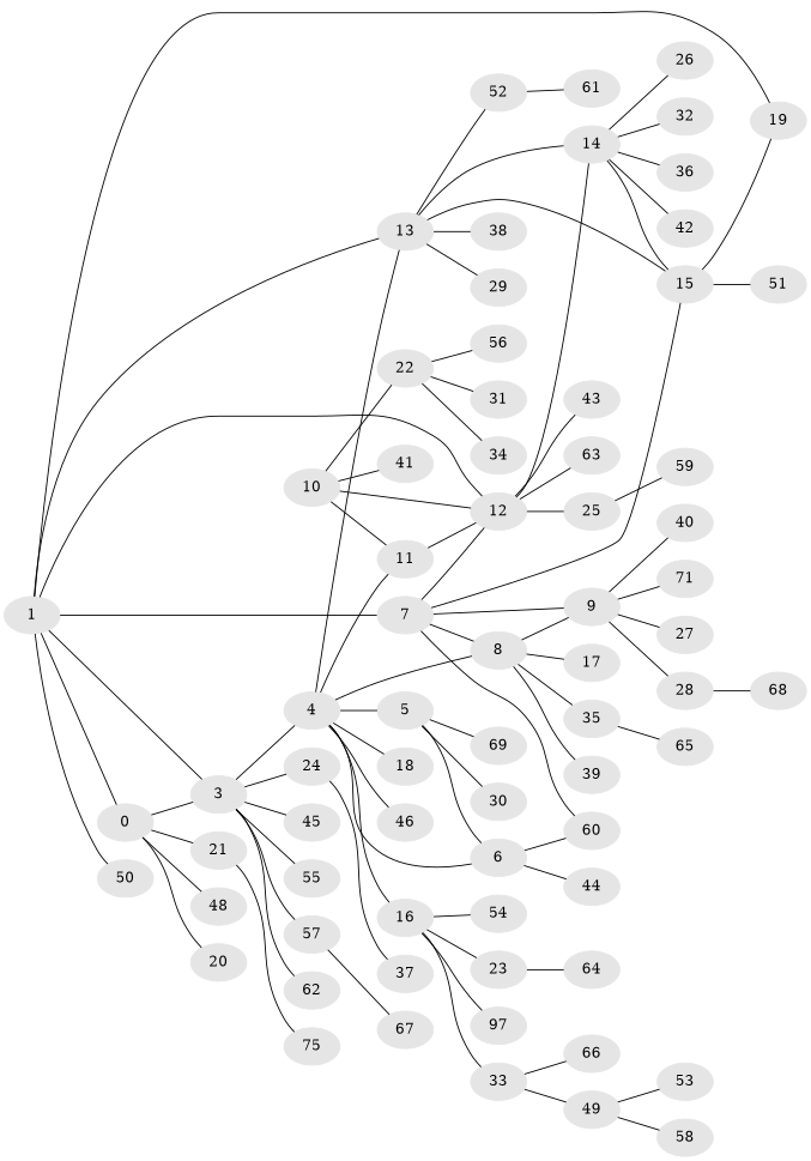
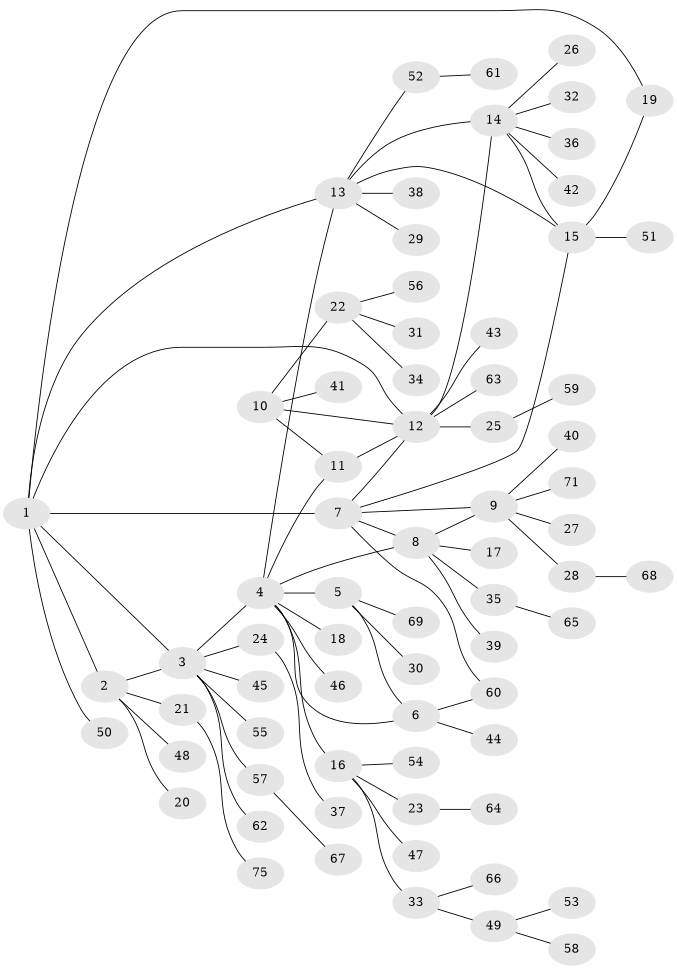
  graph {
    rankdir=LR
    node [color=gray90 style=filled]
    1
-   2 [label=0]
+   2
    3
    7
    12
    13
    19
    50
    20
    21
    48
    4
    24
    45
    55
    57
    62
    8
    60
    9
    15
    14
    25
    43
    63
    29
    38
    52
    n29 [label=75]
    5
    6
    11
    16
    18
    46
    37
    67
    30
    69
    44
    17
    35
    39
    23
    33
-   47 [label=97]
+   47
    54
    49
    53
    58
    27
    28
    40
    71
    51
    65
    68
    10
    22
    41
    31
    34
    56
    26
    32
    36
    42
    59
    61
    64
    66
    1 -- 2
    1 -- 3
    1 -- 7
    1 -- 12
    1 -- 13
    1 -- 19
    1 -- 50
    2 -- 3
    2 -- 20
    2 -- 21
    2 -- 48
    3 -- 4
    3 -- 24
    3 -- 45
    3 -- 55
    3 -- 57
    3 -- 62
    7 -- 12
    7 -- 8
    7 -- 60
    7 -- 9
    7 -- 15
    12 -- 14
    12 -- 25
    12 -- 43
    12 -- 63
    13 -- 15
    13 -- 14
    13 -- 29
    13 -- 38
    13 -- 52
    21 -- n29
    4 -- 13
    4 -- 8
    4 -- 5
    4 -- 6
    4 -- 11
    4 -- 16
    4 -- 18
    4 -- 46
    24 -- 37
    57 -- 67
    8 -- 9
    8 -- 17
    8 -- 35
    8 -- 39
    9 -- 27
    9 -- 28
    9 -- 40
    9 -- 71
    15 -- 19
    15 -- 51
    14 -- 15
    14 -- 26
    14 -- 32
    14 -- 36
    14 -- 42
    25 -- 59
    52 -- 61
    5 -- 6
    5 -- 30
    5 -- 69
    6 -- 60
    6 -- 44
    11 -- 12
    16 -- 23
    16 -- 33
    16 -- 47
    16 -- 54
    35 -- 65
    23 -- 64
    33 -- 49
    33 -- 66
    49 -- 53
    49 -- 58
    28 -- 68
    10 -- 12
    10 -- 11
    10 -- 22
    10 -- 41
    22 -- 31
    22 -- 34
    22 -- 56
  }
